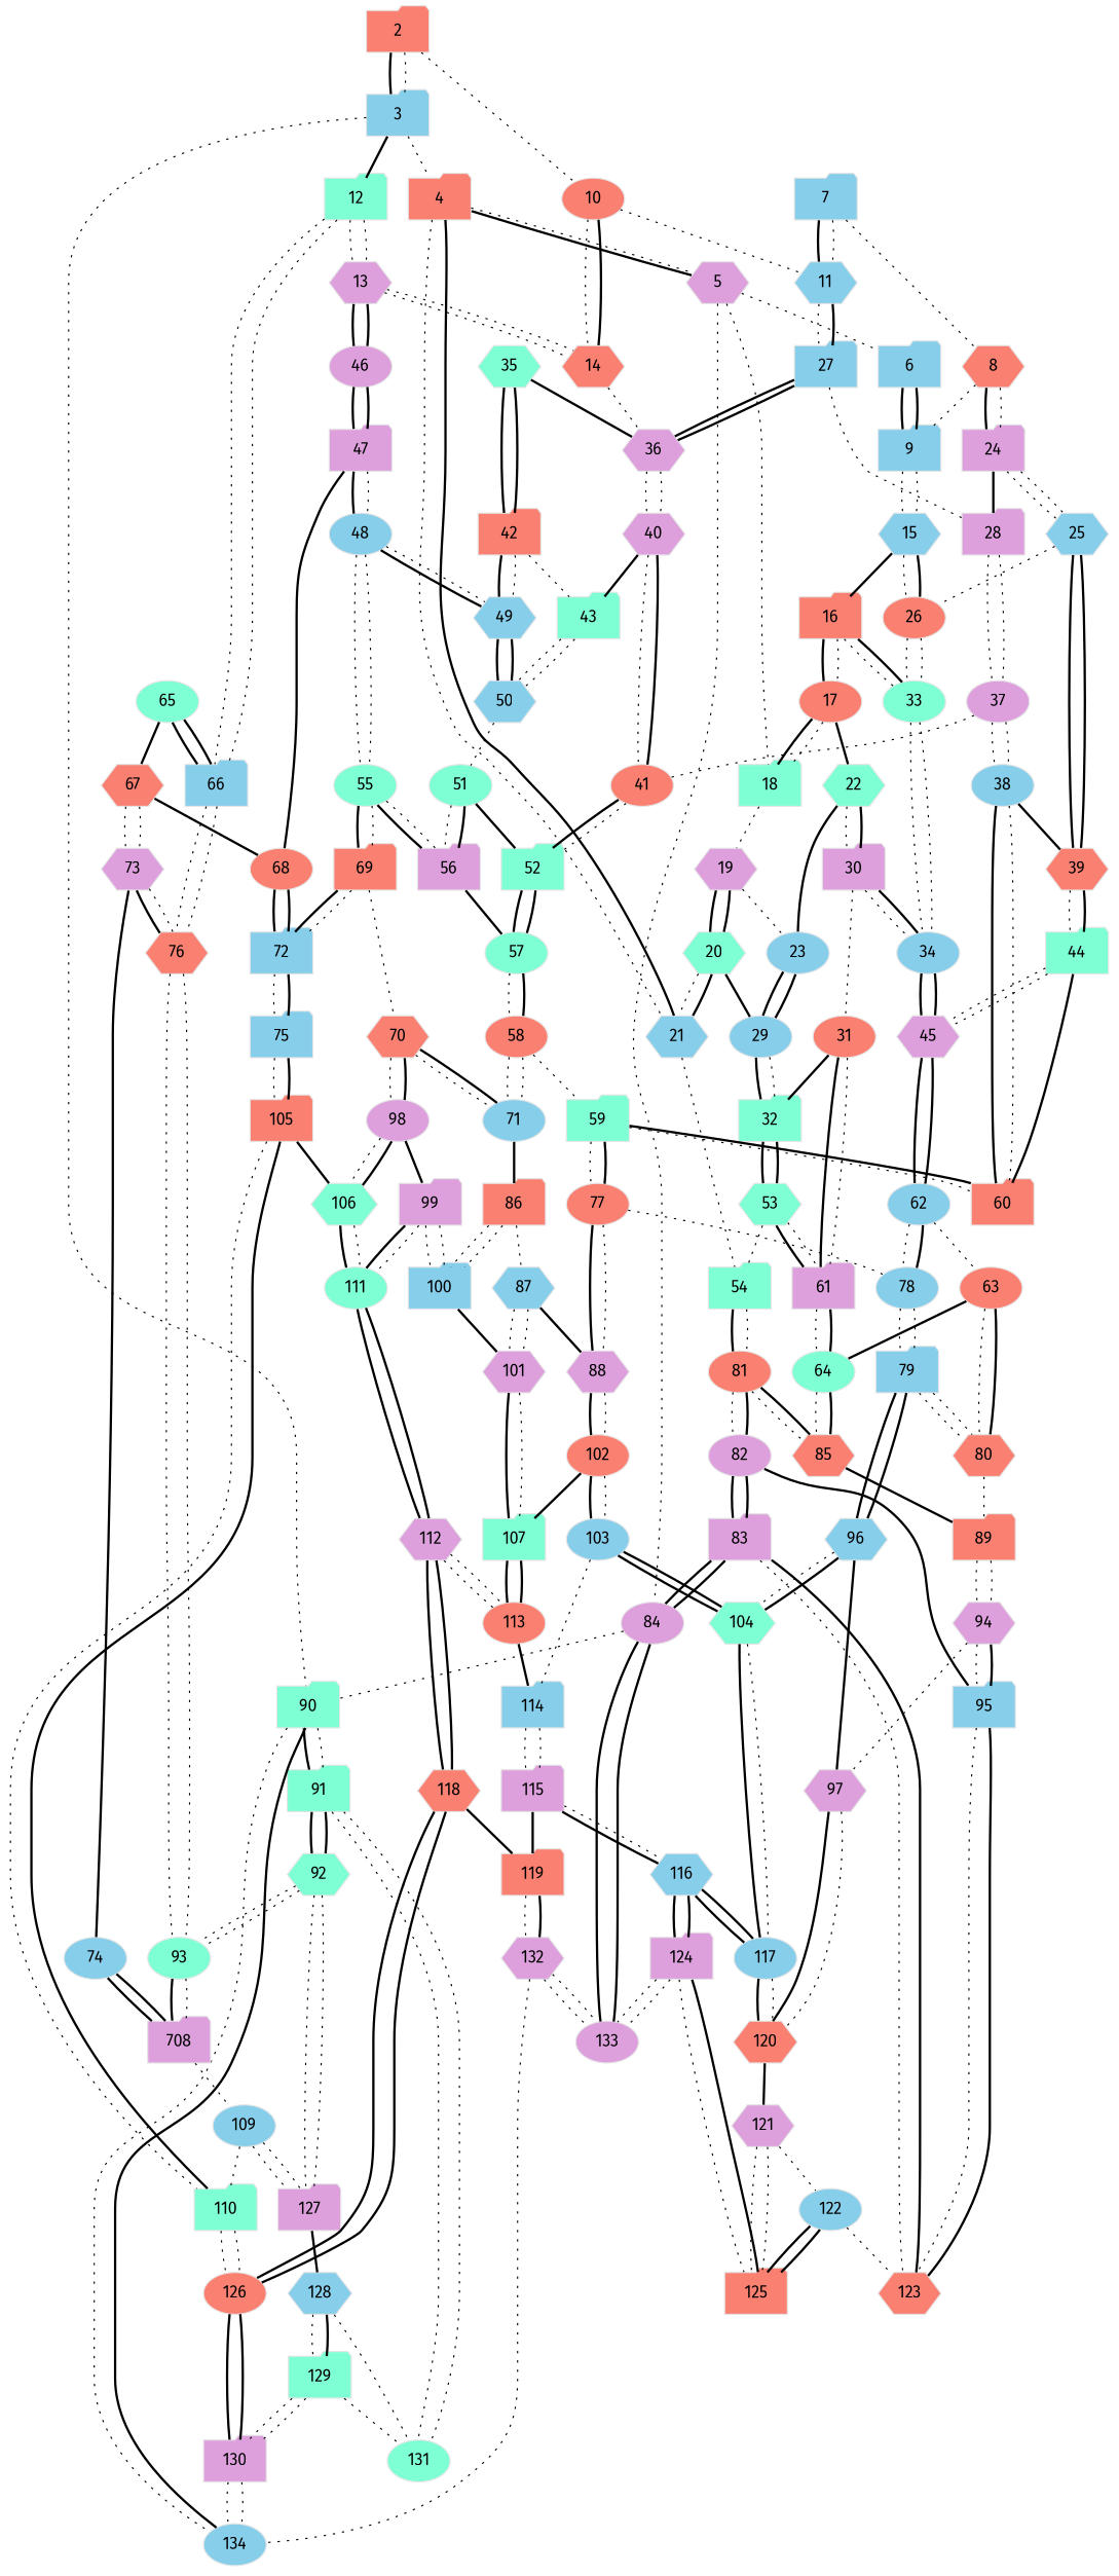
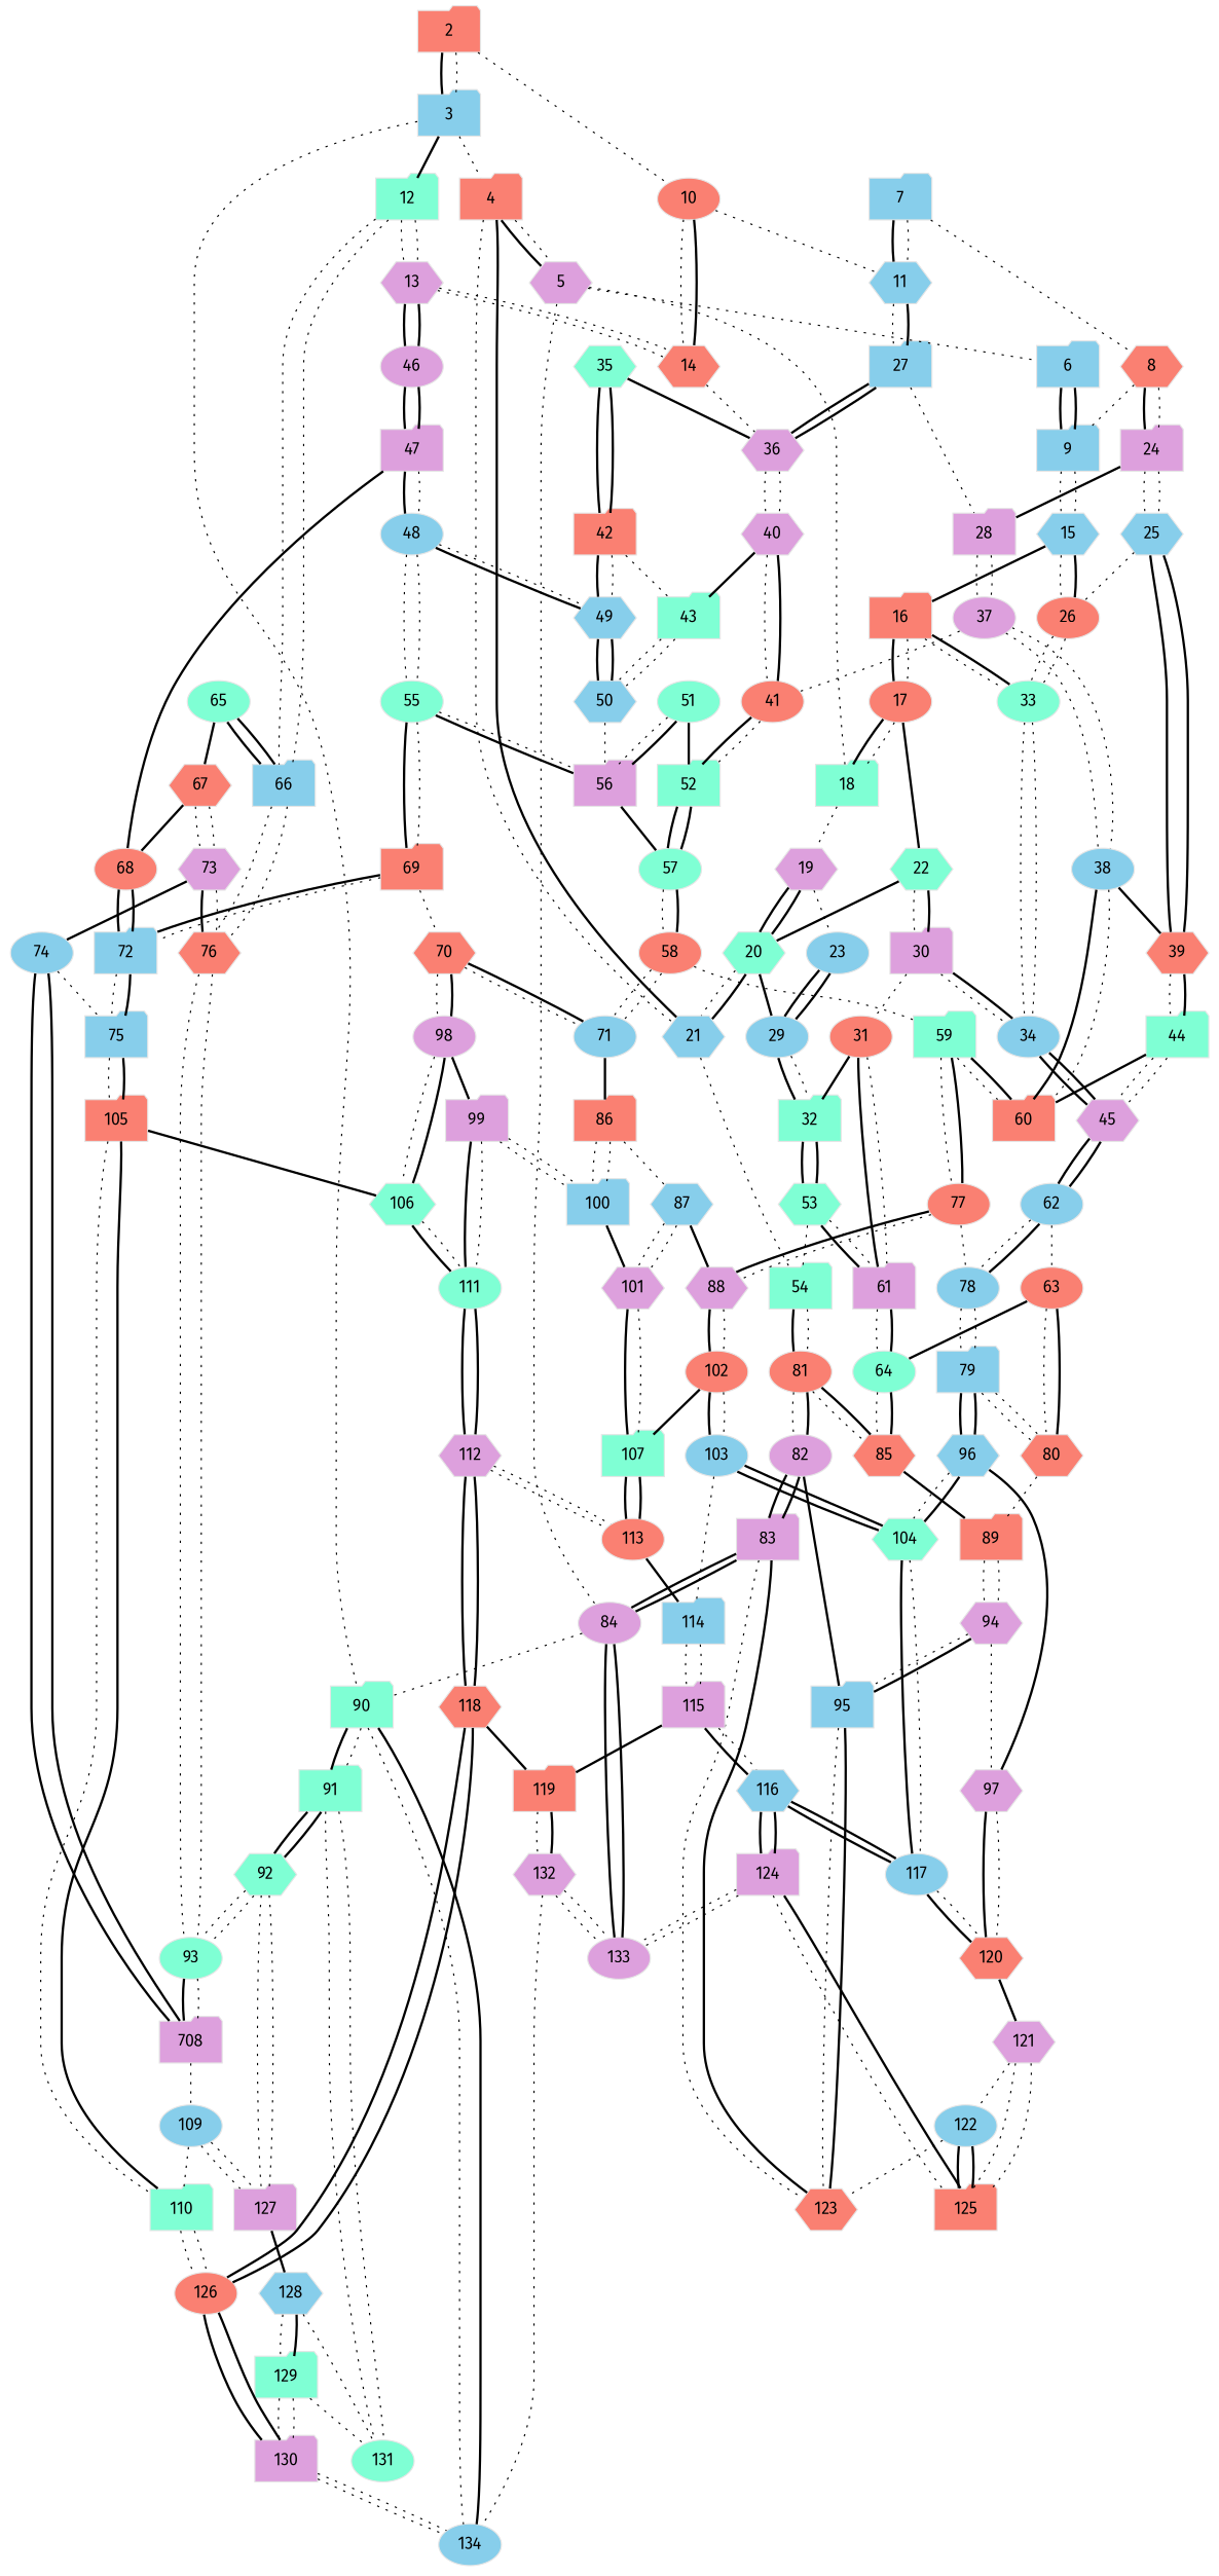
  graph {
    fontname="Fira Sans"
    node [color=gray90 fillcolor=skyblue fontname="Fira Sans" shape=folder style=filled]
    edge [fontname="Fira Sans" style=dotted]
    3
    2 [fillcolor=salmon]
    10 [fillcolor=salmon shape=ellipse]
    7
    8 [fillcolor=salmon shape=hexagon]
    11 [shape=hexagon]
    4 [fillcolor=salmon]
    12 [fillcolor=aquamarine]
    90 [fillcolor=aquamarine]
    14 [fillcolor=salmon shape=hexagon]
    5 [fillcolor=plum shape=hexagon]
    21 [shape=hexagon]
    13 [fillcolor=plum shape=hexagon]
    66
    91 [fillcolor=aquamarine]
    134 [shape=ellipse]
    84 [fillcolor=plum shape=ellipse]
    6
    18 [fillcolor=aquamarine]
    54 [fillcolor=aquamarine]
    133 [fillcolor=plum shape=ellipse]
    9
    19 [fillcolor=plum shape=hexagon]
    15 [shape=hexagon]
    24 [fillcolor=plum]
    27
    25 [shape=hexagon]
    28 [fillcolor=plum]
    16 [fillcolor=salmon]
    26 [fillcolor=salmon shape=ellipse]
    36 [fillcolor=plum shape=hexagon]
    46 [fillcolor=plum shape=ellipse]
    76 [fillcolor=salmon shape=hexagon]
    47 [fillcolor=plum]
    35 [fillcolor=aquamarine shape=hexagon]
    42 [fillcolor=salmon]
    17 [fillcolor=salmon shape=ellipse]
    33 [fillcolor=aquamarine shape=ellipse]
    22 [fillcolor=aquamarine shape=hexagon]
    34 [shape=ellipse]
    23 [shape=ellipse]
    30 [fillcolor=plum]
    20 [fillcolor=aquamarine shape=hexagon]
    29 [shape=ellipse]
    32 [fillcolor=aquamarine]
    81 [fillcolor=salmon shape=ellipse]
    31 [fillcolor=salmon shape=ellipse]
    39 [fillcolor=salmon shape=hexagon]
    37 [fillcolor=plum shape=ellipse]
    44 [fillcolor=aquamarine]
    40 [fillcolor=plum shape=hexagon]
    38 [shape=ellipse]
    41 [fillcolor=salmon shape=ellipse]
    53 [fillcolor=aquamarine shape=hexagon]
    61 [fillcolor=plum]
    45 [fillcolor=plum shape=hexagon]
    64 [fillcolor=aquamarine shape=ellipse]
    62 [shape=ellipse]
    43 [fillcolor=aquamarine]
    49 [shape=hexagon]
    60 [fillcolor=salmon]
    52 [fillcolor=aquamarine]
    50 [shape=hexagon]
    57 [fillcolor=aquamarine shape=ellipse]
    51 [fillcolor=aquamarine shape=ellipse]
    63 [fillcolor=salmon shape=ellipse]
    78 [shape=ellipse]
    48 [shape=ellipse]
    68 [fillcolor=salmon shape=ellipse]
    55 [fillcolor=aquamarine shape=ellipse]
    72
    56 [fillcolor=plum]
    69 [fillcolor=salmon]
    58 [fillcolor=salmon shape=ellipse]
    85 [fillcolor=salmon shape=hexagon]
    82 [fillcolor=plum shape=ellipse]
    70 [fillcolor=salmon shape=hexagon]
    59 [fillcolor=aquamarine]
    71 [shape=ellipse]
    77 [fillcolor=salmon shape=ellipse]
    86 [fillcolor=salmon]
    88 [fillcolor=plum shape=hexagon]
    80 [fillcolor=salmon shape=hexagon]
    79
    89 [fillcolor=salmon]
    65 [fillcolor=aquamarine shape=ellipse]
    67 [fillcolor=salmon shape=hexagon]
    73 [fillcolor=plum shape=hexagon]
    93 [fillcolor=aquamarine shape=ellipse]
    74 [shape=ellipse]
    75
    98 [fillcolor=plum shape=ellipse]
    99 [fillcolor=plum]
    106 [fillcolor=aquamarine shape=hexagon]
    87 [shape=hexagon]
    100
    105 [fillcolor=salmon]
    n98 [fillcolor=plum label=708]
    109 [shape=ellipse]
    110 [fillcolor=aquamarine]
    102 [fillcolor=salmon shape=ellipse]
    96 [shape=hexagon]
    97 [fillcolor=plum shape=hexagon]
    104 [fillcolor=aquamarine shape=hexagon]
    94 [fillcolor=plum shape=hexagon]
    83 [fillcolor=plum]
    95
    123 [fillcolor=salmon shape=hexagon]
    101 [fillcolor=plum shape=hexagon]
    107 [fillcolor=aquamarine]
    103 [shape=ellipse]
    92 [fillcolor=aquamarine shape=hexagon]
    131 [fillcolor=aquamarine shape=ellipse]
    127 [fillcolor=plum]
    128 [shape=hexagon]
    120 [fillcolor=salmon shape=hexagon]
    117 [shape=ellipse]
    121 [fillcolor=plum shape=hexagon]
    111 [fillcolor=aquamarine shape=ellipse]
    112 [fillcolor=plum shape=hexagon]
    113 [fillcolor=salmon shape=ellipse]
    114
    115 [fillcolor=plum]
    126 [fillcolor=salmon shape=ellipse]
    130 [fillcolor=plum]
    118 [fillcolor=salmon shape=hexagon]
    119 [fillcolor=salmon]
    116 [shape=hexagon]
    124 [fillcolor=plum]
    132 [fillcolor=plum shape=hexagon]
    125 [fillcolor=salmon]
    122 [shape=ellipse]
    129 [fillcolor=aquamarine]
    3 -- 4
    3 -- 12 [style=bold]
    3 -- 90
    2 -- 3 [style=bold]
    2 -- 3
    2 -- 10
    10 -- 11
    10 -- 14
    10 -- 14 [style=bold]
    7 -- 8
    7 -- 11 [style=bold]
    7 -- 11
    8 -- 9
    8 -- 24 [style=bold]
    8 -- 24
    11 -- 27
    11 -- 27 [style=bold]
    4 -- 5 [style=bold]
    4 -- 5
    4 -- 21
    4 -- 21 [style=bold]
    12 -- 13
    12 -- 13
    12 -- 66
    12 -- 66
    90 -- 91 [style=bold]
    90 -- 91
    90 -- 134
    90 -- 134 [style=bold]
    14 -- 36
    5 -- 84
    5 -- 6
    5 -- 18
    21 -- 54
    13 -- 14
    13 -- 14
    13 -- 46 [style=bold]
    13 -- 46 [style=bold]
    66 -- 76
    66 -- 76
    91 -- 92 [style=bold]
    91 -- 92 [style=bold]
    91 -- 131
    91 -- 131
    84 -- 90
    84 -- 133 [style=bold]
    84 -- 133 [style=bold]
    6 -- 9 [style=bold]
    6 -- 9 [style=bold]
    18 -- 19
    54 -- 81 [style=bold]
    54 -- 81
    9 -- 15
    9 -- 15
    19 -- 23
    19 -- 20 [style=bold]
    19 -- 20 [style=bold]
    15 -- 16 [style=bold]
    15 -- 26
    15 -- 26 [style=bold]
    24 -- 25
    24 -- 25
    24 -- 28 [style=bold]
    27 -- 28
    27 -- 36 [style=bold]
    27 -- 36 [style=bold]
    25 -- 26
    25 -- 39 [style=bold]
    25 -- 39 [style=bold]
    28 -- 37
    28 -- 37
    16 -- 17 [style=bold]
    16 -- 17
    16 -- 33
    16 -- 33 [style=bold]
    26 -- 33
    26 -- 33
    36 -- 40
    36 -- 40
    46 -- 47 [style=bold]
    46 -- 47 [style=bold]
    76 -- 93
    76 -- 93
    47 -- 48 [style=bold]
    47 -- 48
    47 -- 68 [style=bold]
    35 -- 36 [style=bold]
    35 -- 42 [style=bold]
    35 -- 42 [style=bold]
    42 -- 43
    42 -- 49 [style=bold]
    42 -- 49
    17 -- 18 [style=bold]
    17 -- 18
    17 -- 22 [style=bold]
    33 -- 34
    33 -- 34
-   22 -- 23 [style=bold]
+   22 -- 20 [style=bold]
    22 -- 30
    22 -- 30 [style=bold]
    34 -- 45 [style=bold]
    34 -- 45 [style=bold]
    23 -- 29 [style=bold]
    23 -- 29 [style=bold]
    30 -- 34
    30 -- 34 [style=bold]
    30 -- 31
    20 -- 21
    20 -- 21 [style=bold]
    20 -- 29 [style=bold]
    29 -- 32 [style=bold]
    29 -- 32
    32 -- 53 [style=bold]
    32 -- 53 [style=bold]
    81 -- 85
    81 -- 85 [style=bold]
    81 -- 82
    81 -- 82 [style=bold]
    31 -- 32 [style=bold]
    31 -- 61 [style=bold]
    31 -- 61
    39 -- 44
    39 -- 44 [style=bold]
    37 -- 38
    37 -- 38
    37 -- 41
    44 -- 45
    44 -- 45
    44 -- 60 [style=bold]
    40 -- 41
    40 -- 41 [style=bold]
    40 -- 43 [style=bold]
    38 -- 39 [style=bold]
    38 -- 60 [style=bold]
    38 -- 60
    41 -- 52 [style=bold]
    41 -- 52
    53 -- 54
    53 -- 61 [style=bold]
    53 -- 61
    61 -- 64
    61 -- 64 [style=bold]
    45 -- 62 [style=bold]
    45 -- 62 [style=bold]
    64 -- 85
    64 -- 85 [style=bold]
    62 -- 63
    62 -- 78
    62 -- 78 [style=bold]
    43 -- 50
    43 -- 50
    49 -- 50 [style=bold]
    49 -- 50 [style=bold]
    52 -- 57 [style=bold]
    52 -- 57 [style=bold]
-   50 -- 51
+   50 -- 56
    57 -- 58
    57 -- 58 [style=bold]
    51 -- 52 [style=bold]
    51 -- 56
    51 -- 56 [style=bold]
    63 -- 64 [style=bold]
    63 -- 80
    63 -- 80 [style=bold]
    78 -- 79
    78 -- 79
    48 -- 49 [style=bold]
    48 -- 49
    48 -- 55
    48 -- 55
    68 -- 72 [style=bold]
    68 -- 72 [style=bold]
    55 -- 56 [style=bold]
    55 -- 56
    55 -- 69 [style=bold]
    55 -- 69
    72 -- 75
    72 -- 75 [style=bold]
    56 -- 57 [style=bold]
    69 -- 72 [style=bold]
    69 -- 72
    69 -- 70
    58 -- 59
    58 -- 71
    58 -- 71
    85 -- 89 [style=bold]
    82 -- 83 [style=bold]
    82 -- 83 [style=bold]
    82 -- 95 [style=bold]
    70 -- 71
    70 -- 71 [style=bold]
    70 -- 98
    70 -- 98 [style=bold]
    59 -- 60
    59 -- 60 [style=bold]
    59 -- 77
    59 -- 77 [style=bold]
    71 -- 86 [style=bold]
    77 -- 78
    77 -- 88 [style=bold]
    77 -- 88
    86 -- 87
    86 -- 100
    86 -- 100
    88 -- 102 [style=bold]
    88 -- 102
    80 -- 89
    79 -- 80
    79 -- 80
    79 -- 96 [style=bold]
    79 -- 96 [style=bold]
    89 -- 94
    89 -- 94
    65 -- 66 [style=bold]
    65 -- 66 [style=bold]
    65 -- 67 [style=bold]
    67 -- 68 [style=bold]
    67 -- 73
    67 -- 73
    73 -- 76 [style=bold]
    73 -- 76
    73 -- 74 [style=bold]
    93 -- n98 [style=bold]
    93 -- n98
+   74 -- 75
    74 -- n98 [style=bold]
    74 -- n98 [style=bold]
    75 -- 105
    75 -- 105 [style=bold]
    98 -- 99 [style=bold]
    98 -- 106
    98 -- 106 [style=bold]
    99 -- 100
    99 -- 100
    99 -- 111 [style=bold]
    99 -- 111
    106 -- 111 [style=bold]
    106 -- 111
    87 -- 88 [style=bold]
    87 -- 101
    87 -- 101
    100 -- 101 [style=bold]
    105 -- 106 [style=bold]
    105 -- 110
    105 -- 110 [style=bold]
    n98 -- 109
    109 -- 110
    109 -- 127
    109 -- 127
    110 -- 126
    110 -- 126
    102 -- 107 [style=bold]
    102 -- 103 [style=bold]
    102 -- 103
    96 -- 97 [style=bold]
    96 -- 104
    96 -- 104 [style=bold]
    97 -- 120 [style=bold]
    97 -- 120
    104 -- 117 [style=bold]
    104 -- 117
    94 -- 97
    94 -- 95
    94 -- 95 [style=bold]
    83 -- 84 [style=bold]
    83 -- 84 [style=bold]
    83 -- 123
    83 -- 123 [style=bold]
    95 -- 123
    95 -- 123 [style=bold]
    101 -- 107 [style=bold]
    101 -- 107
    107 -- 113 [style=bold]
    107 -- 113 [style=bold]
    103 -- 104 [style=bold]
    103 -- 104 [style=bold]
    103 -- 114
    92 -- 93
    92 -- 93
    92 -- 127
    92 -- 127
    127 -- 128 [style=bold]
    128 -- 131
    128 -- 129
    128 -- 129 [style=bold]
    120 -- 121 [style=bold]
    117 -- 120 [style=bold]
    117 -- 120
    121 -- 125
    121 -- 125
    121 -- 122
    111 -- 112 [style=bold]
    111 -- 112 [style=bold]
    112 -- 113
    112 -- 113
    112 -- 118 [style=bold]
    112 -- 118 [style=bold]
    113 -- 114 [style=bold]
    114 -- 115
    114 -- 115
    115 -- 119 [style=bold]
    115 -- 116 [style=bold]
    115 -- 116
    126 -- 130 [style=bold]
    126 -- 130 [style=bold]
    130 -- 134
    130 -- 134
    118 -- 126 [style=bold]
    118 -- 126 [style=bold]
    118 -- 119 [style=bold]
    119 -- 132
    119 -- 132 [style=bold]
    116 -- 117 [style=bold]
    116 -- 117 [style=bold]
    116 -- 124 [style=bold]
    116 -- 124 [style=bold]
    124 -- 133
    124 -- 133
    124 -- 125
    124 -- 125 [style=bold]
    132 -- 134
    132 -- 133
    132 -- 133
    122 -- 123
    122 -- 125 [style=bold]
    122 -- 125 [style=bold]
    129 -- 131
    129 -- 130
    129 -- 130
  }
